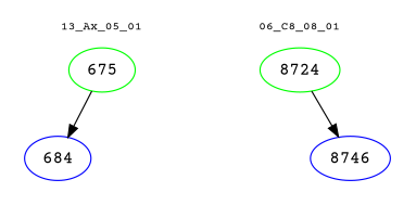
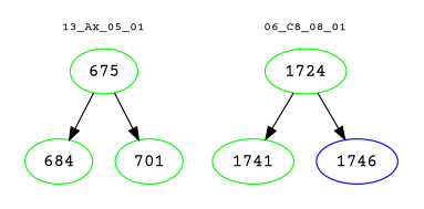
  digraph {
    fontname="Courier Prime"
    node [color=green fontname="Courier Prime"]
    edge [color=black fontname="Courier Prime"]
    n1 [label=675]
-   n2 [color=blue label=684]
-   n4 [label=8724]
-   n6 [color=blue label=8746]
+   n2 [label=684]
+   n3 [label=701]
+   n4 [label=1724]
+   n5 [label=1741]
+   n6 [color=blue label=1746]
    subgraph cluster_1 {
      color=white
      fontsize=10
      label="13_Ax_05_01"
      n1
      n2
+     n3
    }
    subgraph cluster_2 {
      color=white
      fontsize=10
      label="06_C8_08_01"
      n4
+     n5
      n6
    }
    n1 -> n2
+   n1 -> n3
+   n4 -> n5
    n4 -> n6
  }
